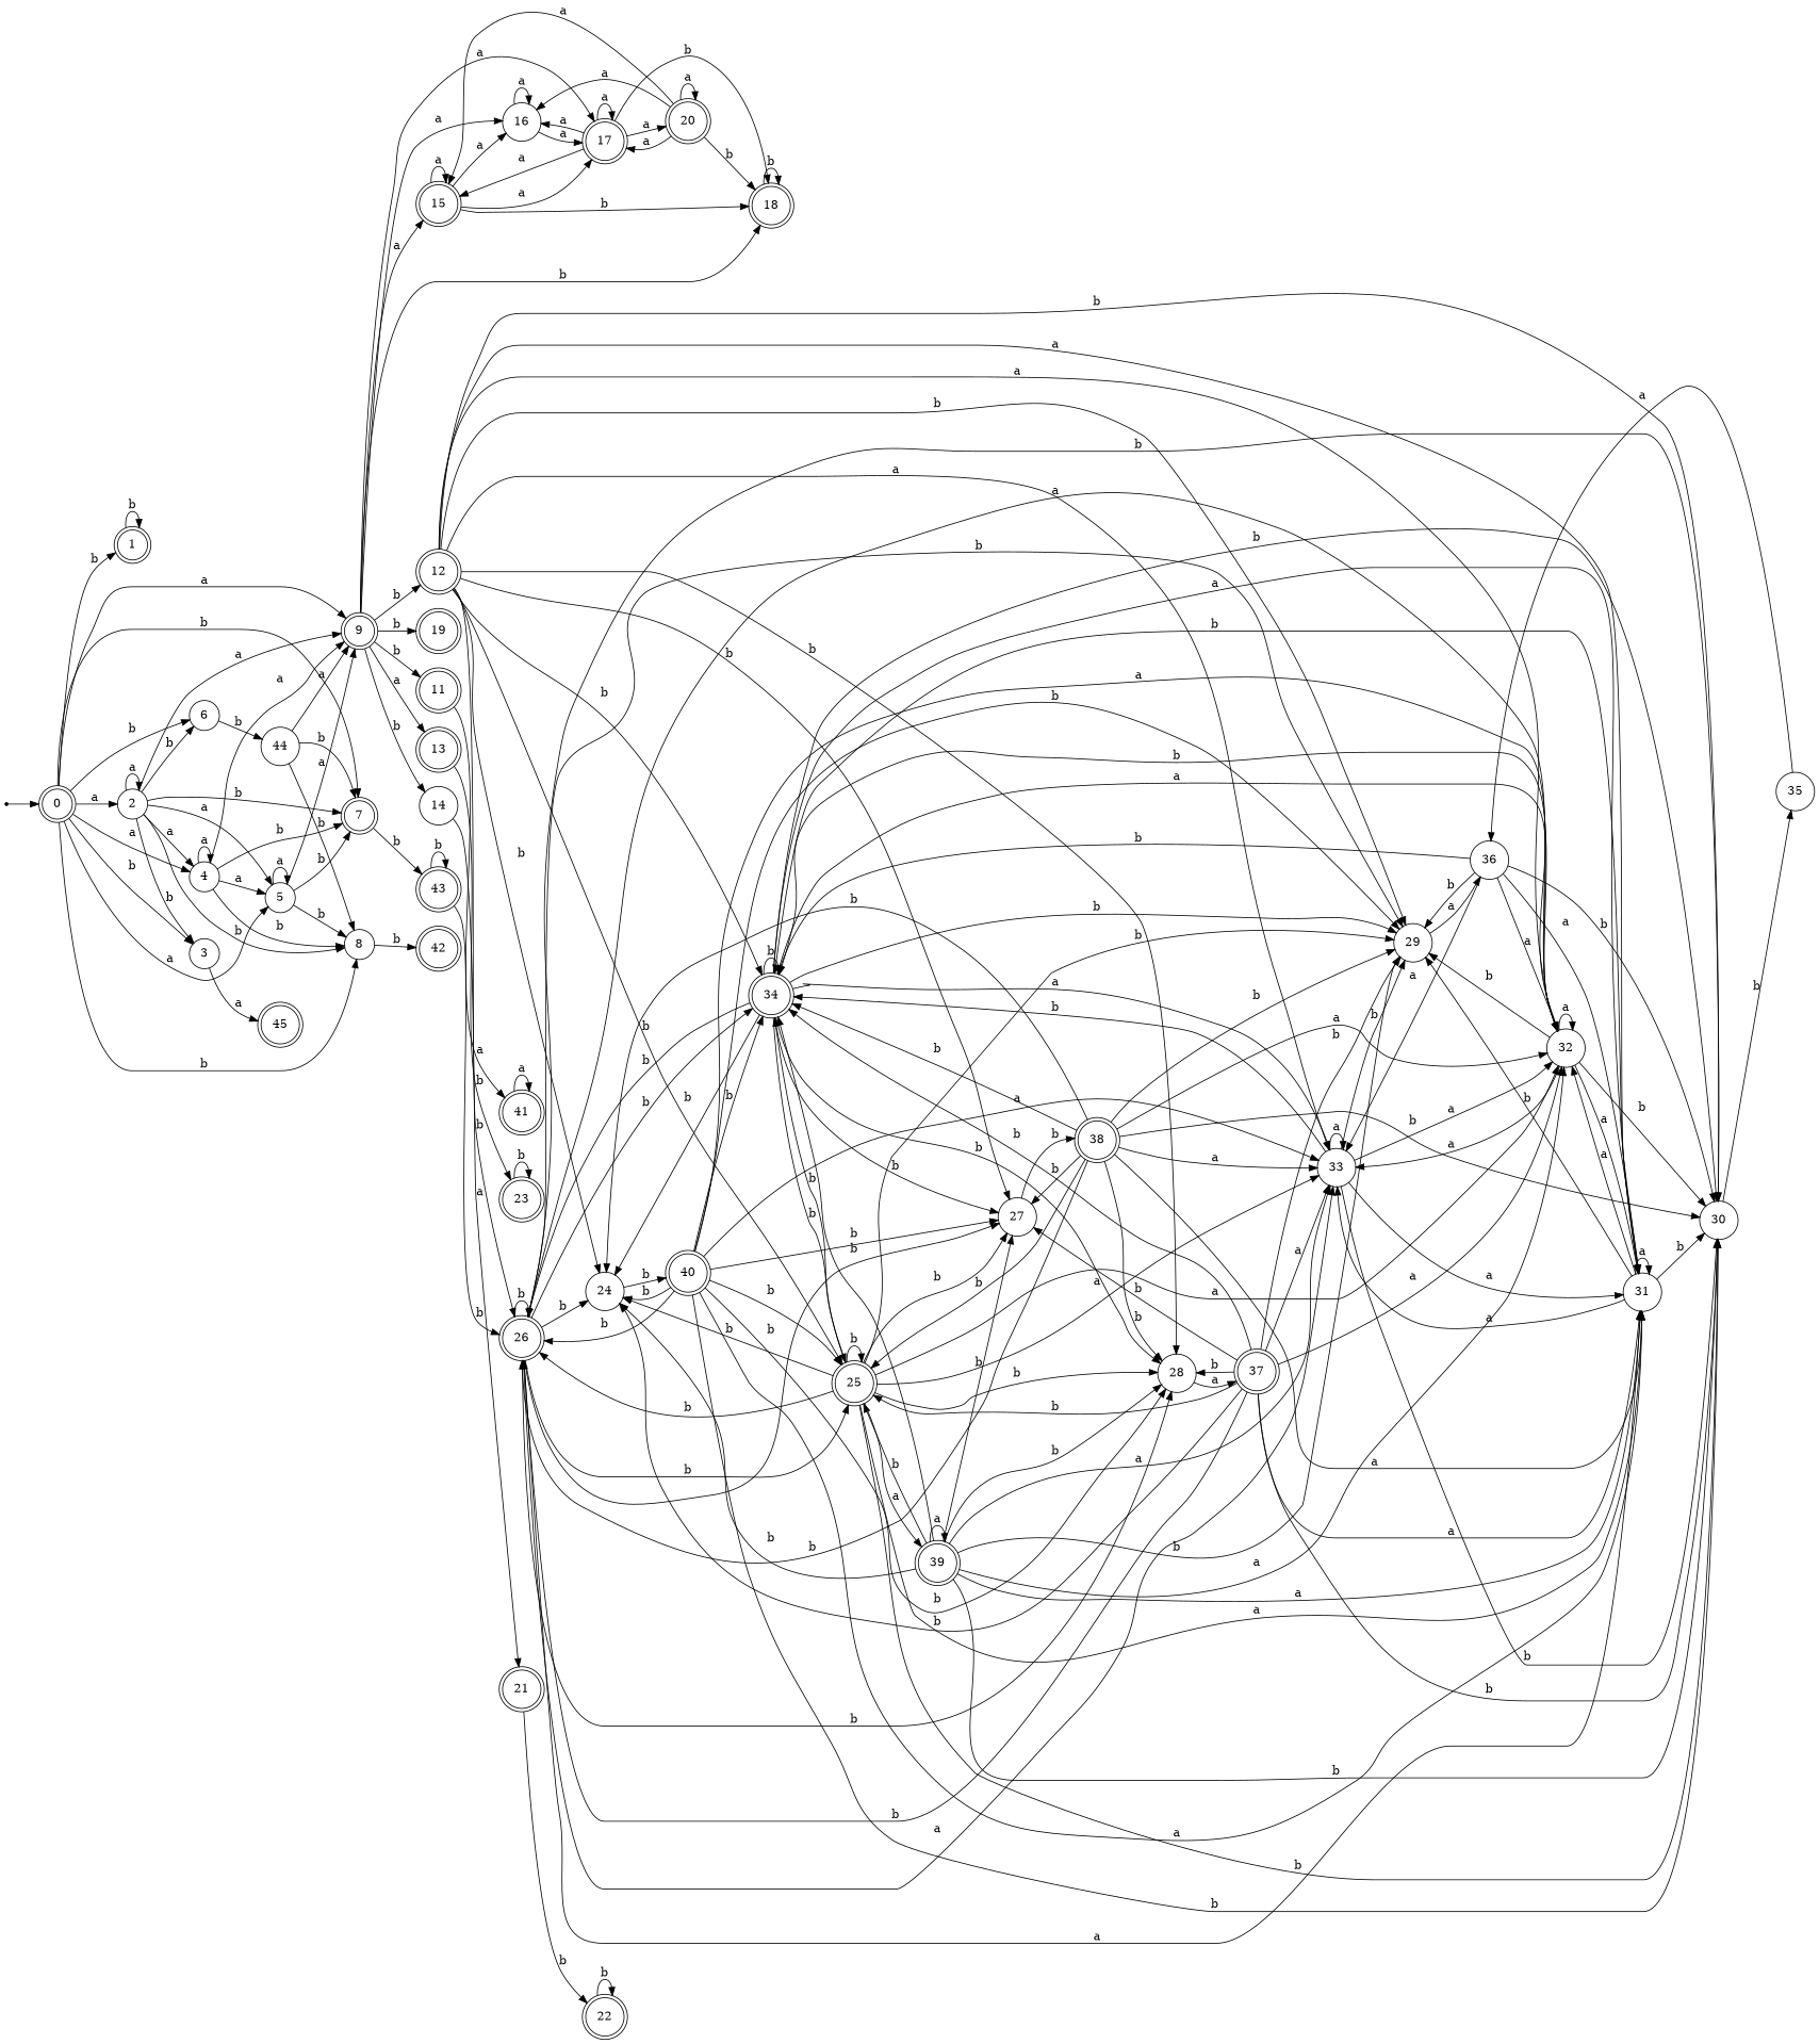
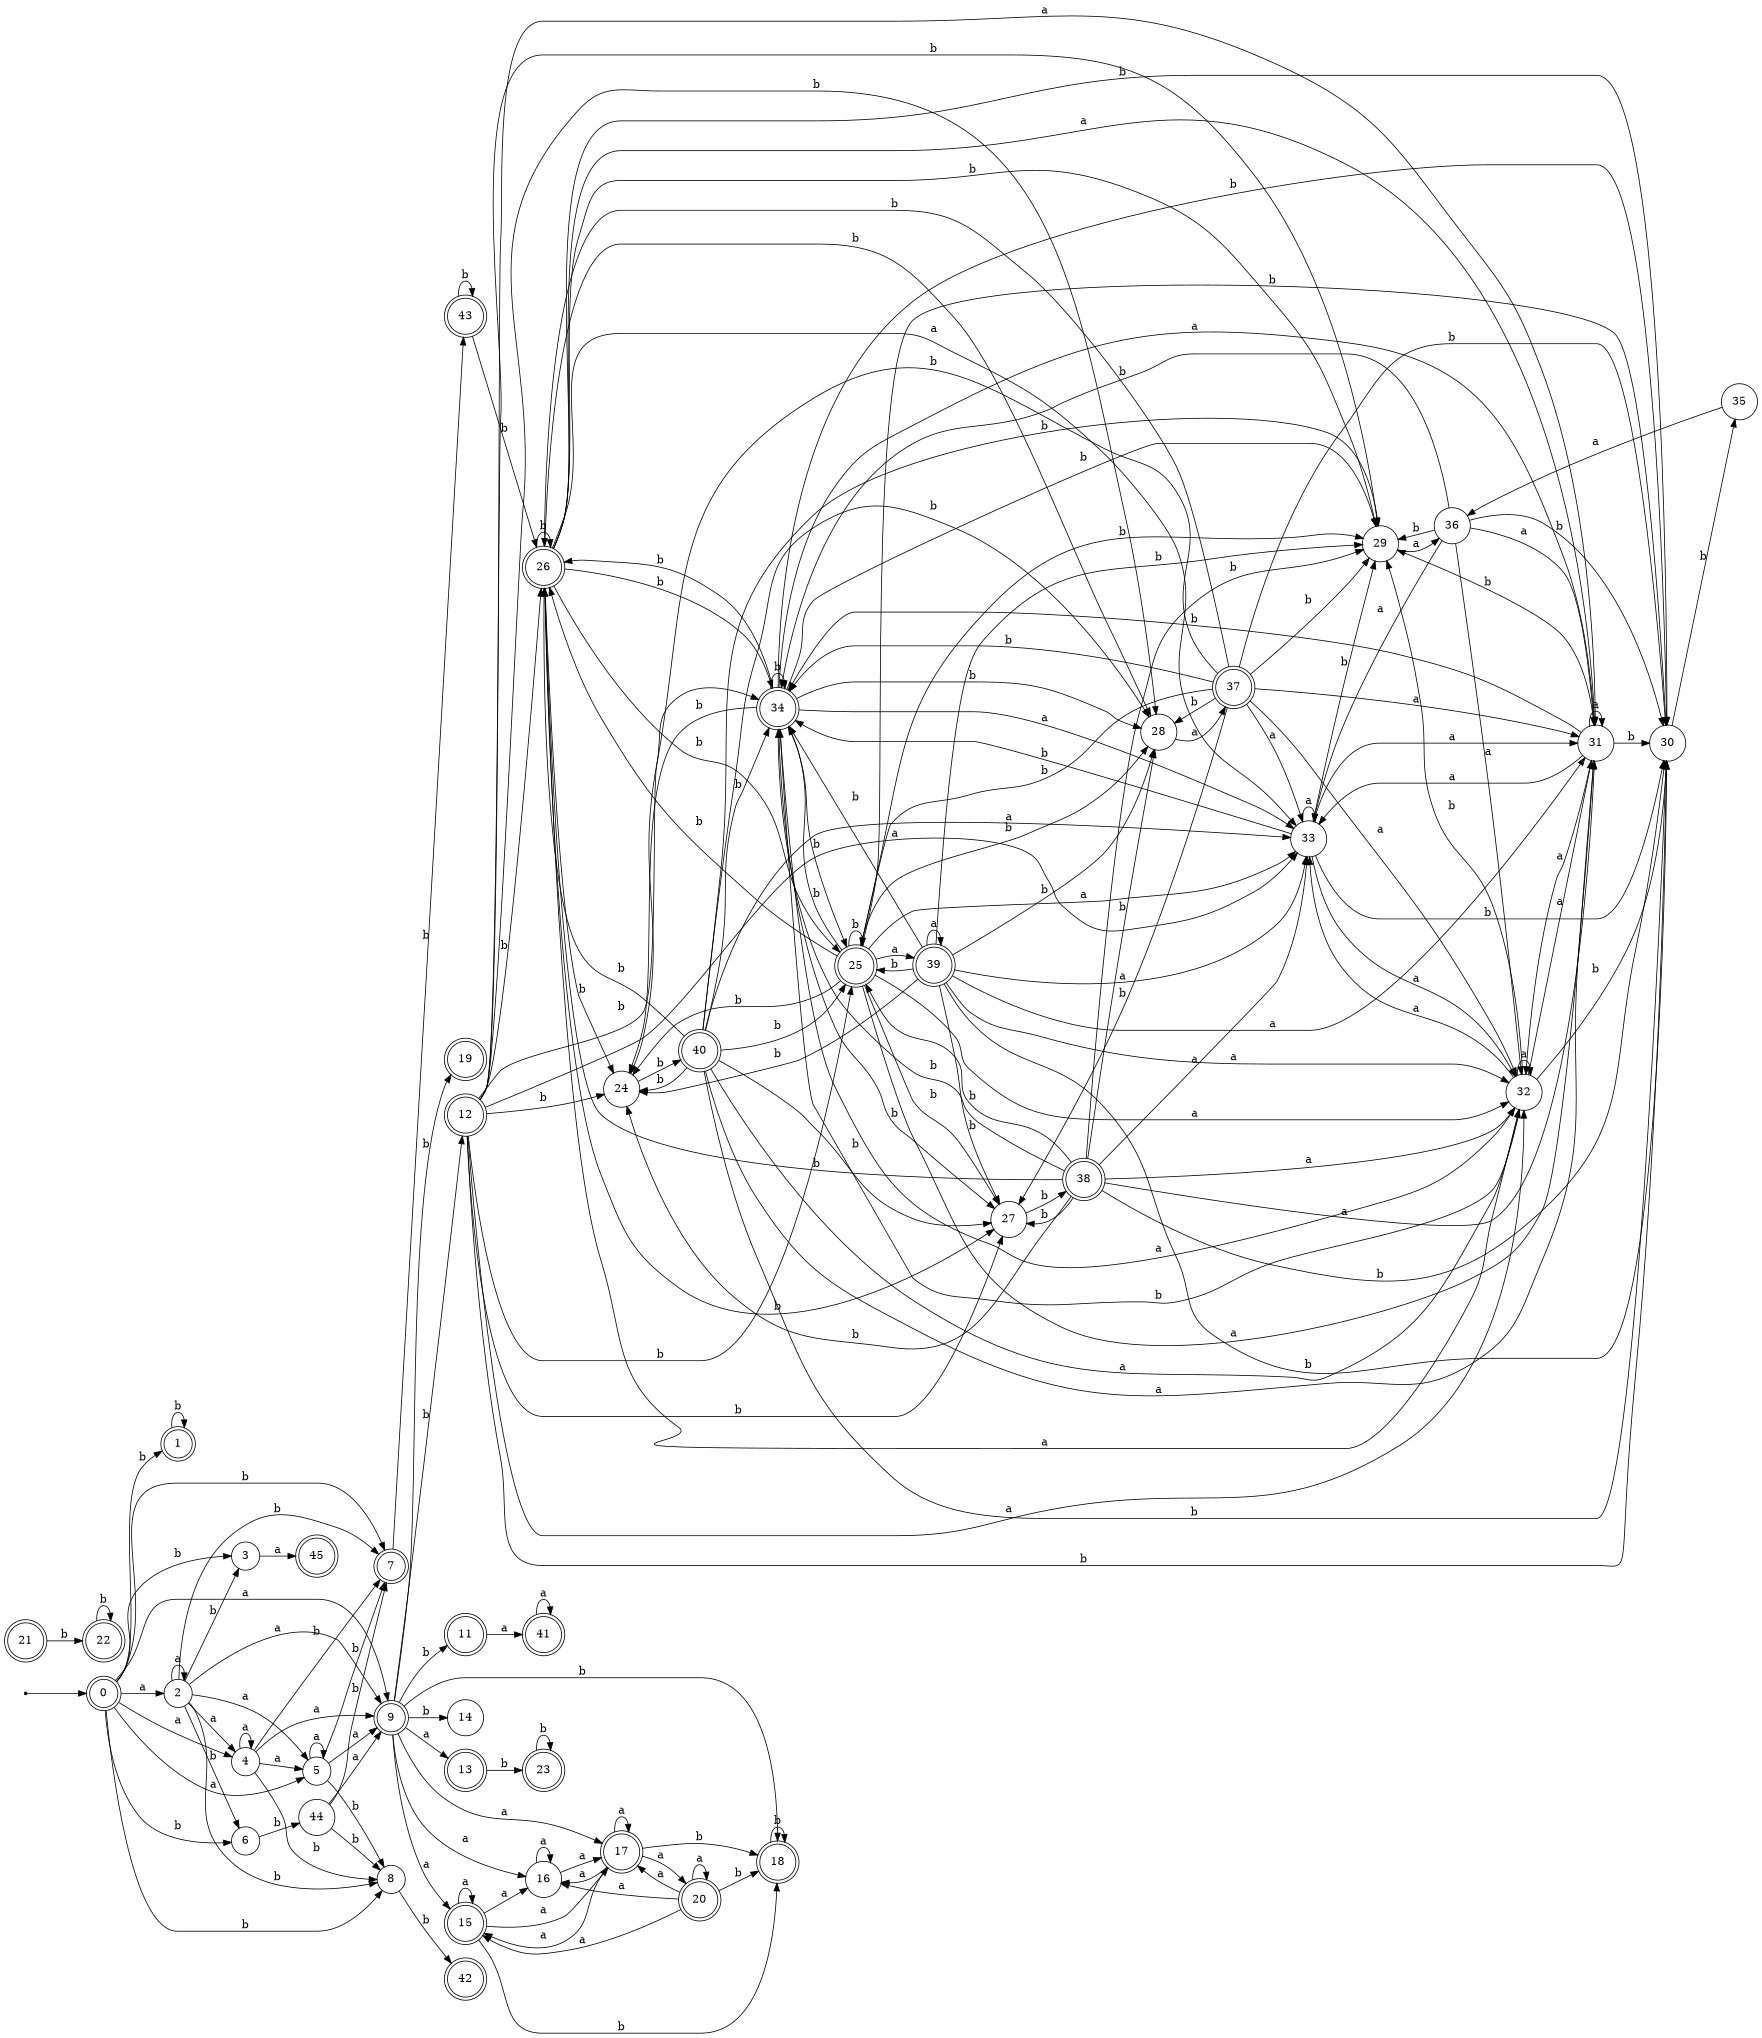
  digraph {
    rankdir=LR
    node [shape=doublecircle]
    dummy0 [shape=point]
    0
    1
    2 [shape=circle]
    3 [shape=circle]
    4 [shape=circle]
    5 [shape=circle]
    6 [shape=circle]
    7
    8 [shape=circle]
    9
    45
    44 [shape=circle]
    43
    42
    11
    12
    13
    14 [shape=circle]
    15
    16 [shape=circle]
    17
    18
    19
    26
    41
    24 [shape=circle]
    25
    27 [shape=circle]
    28 [shape=circle]
    29 [shape=circle]
    30 [shape=circle]
    31 [shape=circle]
    32 [shape=circle]
    33 [shape=circle]
    34
    23
    21
    20
    40
    39
    38
    37
    36 [shape=circle]
    35 [shape=circle]
    22
    dummy0 -> 0
    0 -> 1 [label=b]
    0 -> 2 [label=a]
    0 -> 3 [label=b]
    0 -> 4 [label=a]
    0 -> 5 [label=a]
    0 -> 6 [label=b]
    0 -> 7 [label=b]
    0 -> 8 [label=b]
    0 -> 9 [label=a]
    1 -> 1 [label=b]
    2 -> 2 [label=a]
    2 -> 3 [label=b]
    2 -> 4 [label=a]
    2 -> 5 [label=a]
    2 -> 6 [label=b]
    2 -> 7 [label=b]
    2 -> 8 [label=b]
    2 -> 9 [label=a]
    3 -> 45 [label=a]
    4 -> 4 [label=a]
    4 -> 5 [label=a]
    4 -> 7 [label=b]
    4 -> 8 [label=b]
    4 -> 9 [label=a]
    5 -> 5 [label=a]
    5 -> 7 [label=b]
    5 -> 8 [label=b]
    5 -> 9 [label=a]
    6 -> 44 [label=b]
    7 -> 43 [label=b]
    8 -> 42 [label=b]
    9 -> 11 [label=b]
    9 -> 12 [label=b]
    9 -> 13 [label=a]
    9 -> 14 [label=b]
    9 -> 15 [label=a]
    9 -> 16 [label=a]
    9 -> 17 [label=a]
    9 -> 18 [label=b]
    9 -> 19 [label=b]
    44 -> 7 [label=b]
    44 -> 8 [label=b]
    44 -> 9 [label=a]
    43 -> 43 [label=b]
    43 -> 26 [label=b]
    11 -> 41 [label=a]
    12 -> 26 [label=b]
    12 -> 24 [label=b]
    12 -> 25 [label=b]
    12 -> 27 [label=b]
    12 -> 28 [label=b]
    12 -> 29 [label=b]
    12 -> 30 [label=b]
    12 -> 31 [label=a]
    12 -> 32 [label=a]
    12 -> 33 [label=a]
    12 -> 34 [label=b]
    13 -> 23 [label=b]
-   14 -> 21 [label=a]
    15 -> 15 [label=a]
    15 -> 16 [label=a]
    15 -> 17 [label=a]
    15 -> 18 [label=b]
    16 -> 16 [label=a]
    16 -> 17 [label=a]
    17 -> 15 [label=a]
    17 -> 16 [label=a]
    17 -> 17 [label=a]
    17 -> 18 [label=b]
    17 -> 20 [label=a]
    18 -> 18 [label=b]
    26 -> 26 [label=b]
    26 -> 24 [label=b]
    26 -> 25 [label=b]
    26 -> 27 [label=b]
    26 -> 28 [label=b]
    26 -> 29 [label=b]
    26 -> 30 [label=b]
    26 -> 31 [label=a]
    26 -> 32 [label=a]
    26 -> 33 [label=a]
    26 -> 34 [label=b]
    41 -> 41 [label=a]
    24 -> 40 [label=b]
    25 -> 26 [label=b]
    25 -> 24 [label=b]
    25 -> 25 [label=b]
    25 -> 27 [label=b]
    25 -> 28 [label=b]
    25 -> 29 [label=b]
    25 -> 30 [label=b]
    25 -> 31 [label=a]
    25 -> 32 [label=a]
    25 -> 33 [label=a]
    25 -> 34 [label=b]
    25 -> 39 [label=a]
    27 -> 38 [label=b]
    28 -> 37 [label=a]
    29 -> 36 [label=a]
    30 -> 35 [label=b]
    31 -> 29 [label=b]
    31 -> 30 [label=b]
    31 -> 31 [label=a]
    31 -> 32 [label=a]
    31 -> 33 [label=a]
    31 -> 34 [label=b]
    32 -> 29 [label=b]
    32 -> 30 [label=b]
    32 -> 31 [label=a]
    32 -> 32 [label=a]
    32 -> 33 [label=a]
    32 -> 34 [label=b]
    33 -> 29 [label=b]
    33 -> 30 [label=b]
    33 -> 31 [label=a]
    33 -> 32 [label=a]
    33 -> 33 [label=a]
    33 -> 34 [label=b]
    34 -> 26 [label=b]
    34 -> 24 [label=b]
    34 -> 25 [label=b]
    34 -> 27 [label=b]
    34 -> 28 [label=b]
    34 -> 29 [label=b]
    34 -> 30 [label=b]
    34 -> 31 [label=a]
    34 -> 32 [label=a]
    34 -> 33 [label=a]
    34 -> 34 [label=b]
    23 -> 23 [label=b]
    21 -> 22 [label=b]
    20 -> 15 [label=a]
    20 -> 16 [label=a]
    20 -> 17 [label=a]
    20 -> 18 [label=b]
    20 -> 20 [label=a]
    40 -> 26 [label=b]
    40 -> 24 [label=b]
    40 -> 25 [label=b]
    40 -> 27 [label=b]
    40 -> 28 [label=b]
    40 -> 29 [label=b]
    40 -> 30 [label=b]
    40 -> 31 [label=a]
    40 -> 32 [label=a]
    40 -> 33 [label=a]
    40 -> 34 [label=b]
    39 -> 24 [label=b]
    39 -> 25 [label=b]
    39 -> 27 [label=b]
    39 -> 28 [label=b]
    39 -> 29 [label=b]
    39 -> 30 [label=b]
    39 -> 31 [label=a]
    39 -> 32 [label=a]
    39 -> 33 [label=a]
    39 -> 34 [label=b]
    39 -> 39 [label=a]
    38 -> 26 [label=b]
    38 -> 24 [label=b]
    38 -> 25 [label=b]
    38 -> 27 [label=b]
    38 -> 28 [label=b]
    38 -> 29 [label=b]
    38 -> 30 [label=b]
    38 -> 31 [label=a]
    38 -> 32 [label=a]
    38 -> 33 [label=a]
    38 -> 34 [label=b]
    37 -> 26 [label=b]
    37 -> 24 [label=b]
    37 -> 25 [label=b]
    37 -> 27 [label=b]
    37 -> 28 [label=b]
    37 -> 29 [label=b]
    37 -> 30 [label=b]
    37 -> 31 [label=a]
    37 -> 32 [label=a]
    37 -> 33 [label=a]
    37 -> 34 [label=b]
    36 -> 29 [label=b]
    36 -> 30 [label=b]
    36 -> 31 [label=a]
    36 -> 32 [label=a]
    36 -> 33 [label=a]
    36 -> 34 [label=b]
    35 -> 36 [label=a]
    22 -> 22 [label=b]
  }
